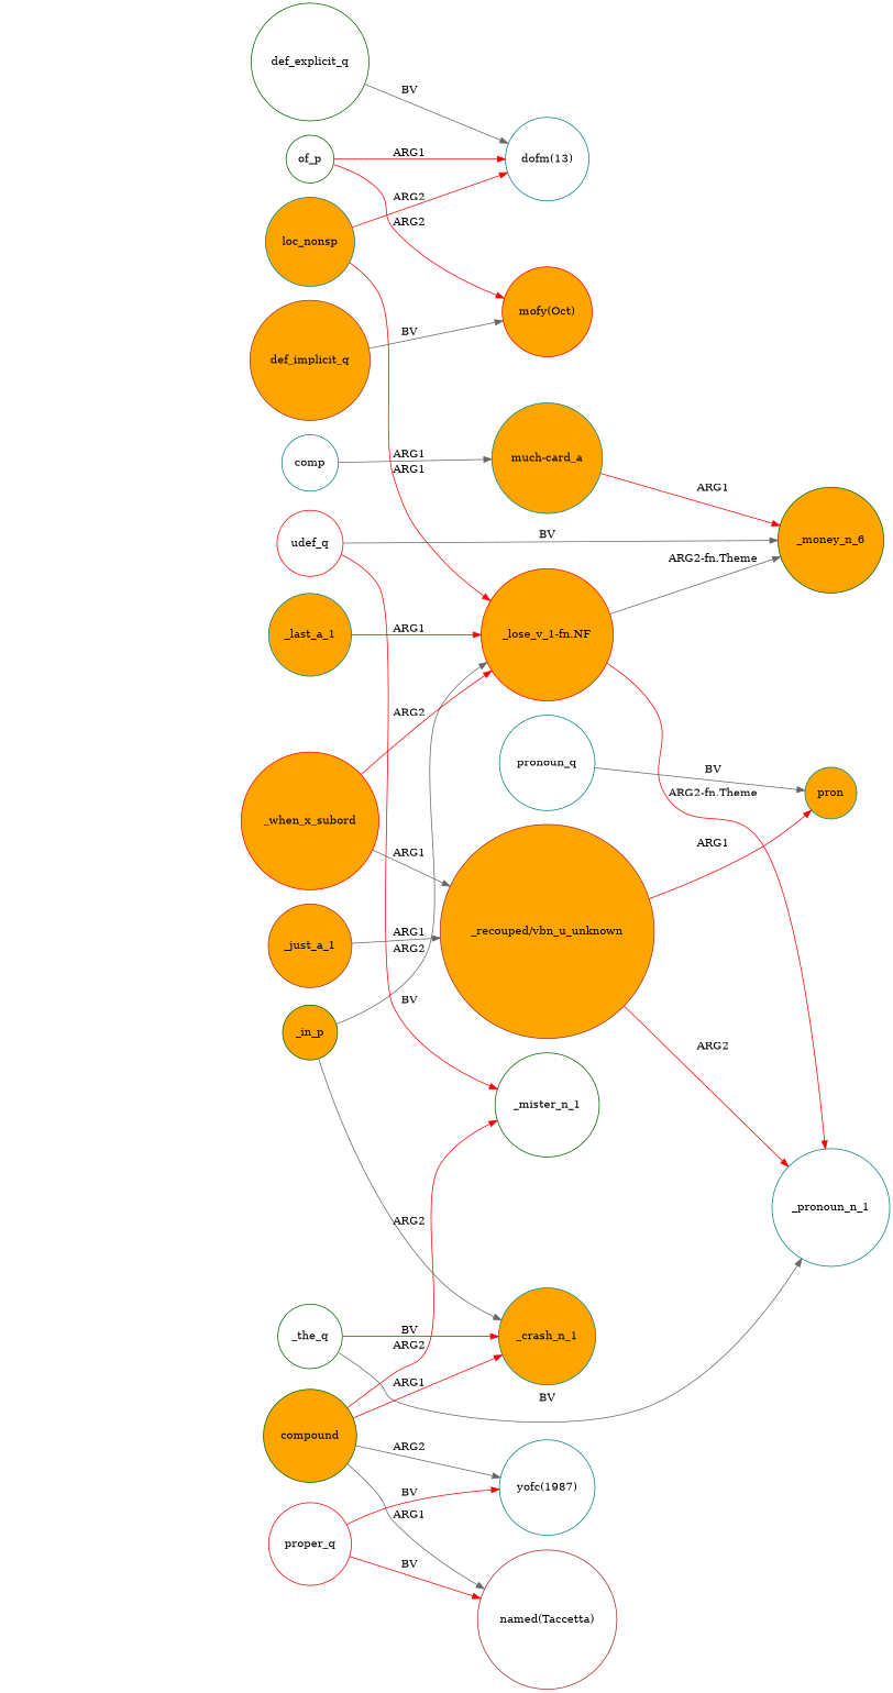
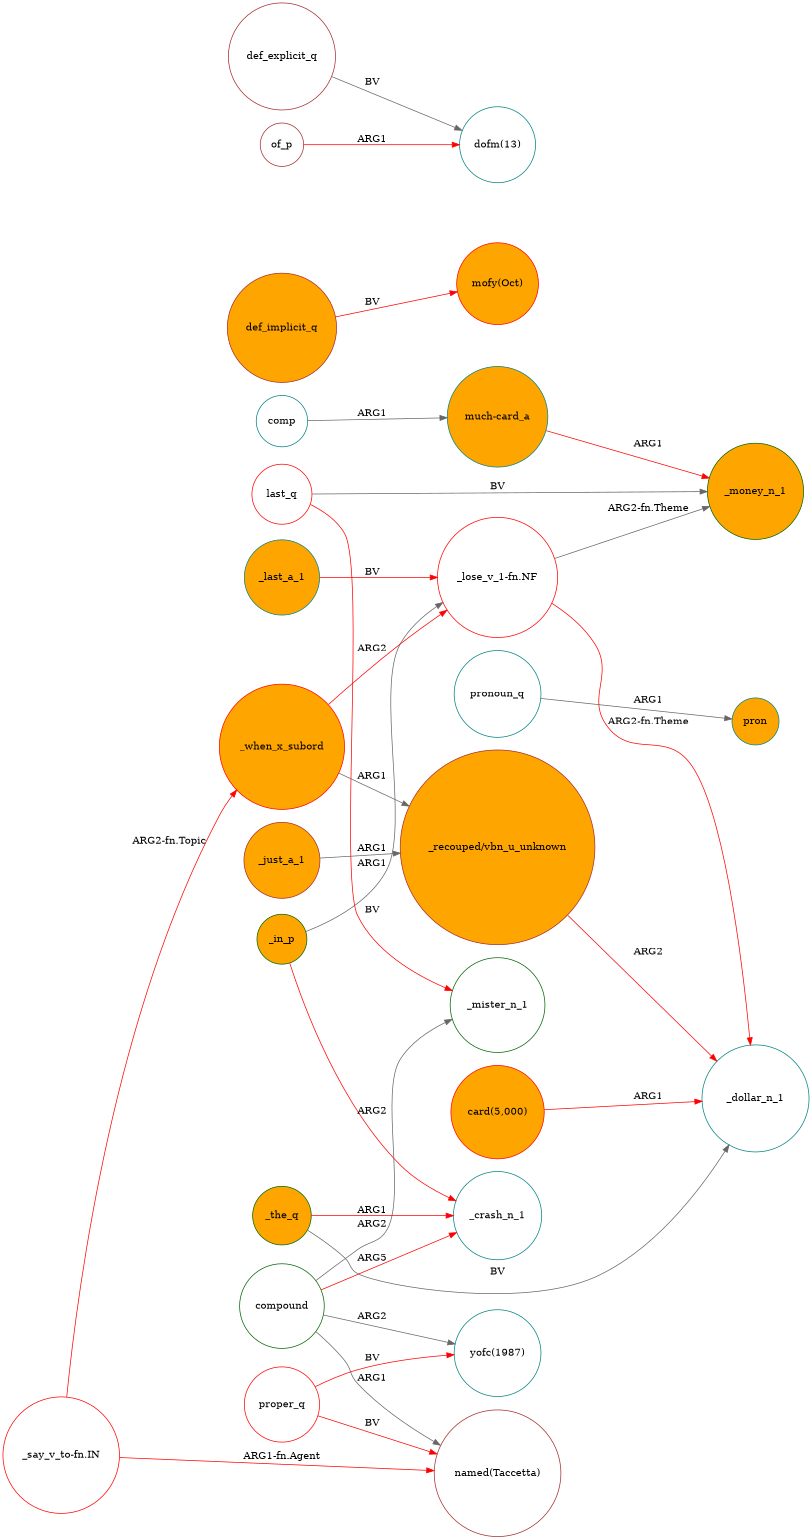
  digraph {
    rankdir=LR
    node [color=teal fillcolor=white shape=circle style=filled]
    edge [color=red]
-   of_p [color=darkgreen]
+   of_p [color=brown]
    "dofm(13)"
    "mofy(Oct)" [color=red fillcolor=orange]
    _in_p [color=darkgreen fillcolor=orange]
-   "_lose_v_1-fn.NF" [color=red fillcolor=orange]
-   _crash_n_1 [fillcolor=orange]
-   _money_n_1 [color=darkgreen fillcolor=orange label=_money_n_6]
-   _dollar_n_1 [label=_pronoun_n_1]
+   "_lose_v_1-fn.NF" [color=red]
+   _crash_n_1
+   _money_n_1 [color=darkgreen fillcolor=orange]
+   _dollar_n_1
    pron [fillcolor=orange]
-   udef_q [color=red]
+   udef_q [color=red label=last_q]
    _mister_n_1 [color=darkgreen]
    def_implicit_q [color=brown fillcolor=orange]
-   compound [color=darkgreen fillcolor=orange]
+   compound [color=darkgreen]
    "named(Taccetta)" [color=brown]
    "yofc(1987)"
-   loc_nonsp [fillcolor=orange]
-   _the_q [color=darkgreen]
+   _the_q [color=darkgreen fillcolor=orange]
    "_recouped/vbn_u_unknown" [color=brown fillcolor=orange]
    _when_x_subord [color=red fillcolor=orange]
    pronoun_q
    n21 [fillcolor=orange label="much-card_a"]
+   "_say_v_to-fn.IN" [color=red]
    comp
    _just_a_1 [color=brown fillcolor=orange]
-   def_explicit_q [color=darkgreen]
+   def_explicit_q [color=brown]
    proper_q [color=red]
    _last_a_1 [fillcolor=orange]
+   "card(5,000)" [color=red fillcolor=orange]
    of_p -> "dofm(13)" [label=ARG1]
-   of_p -> "mofy(Oct)" [label=ARG2]
-   _in_p -> "_lose_v_1-fn.NF" [color=gray40 label=ARG2]
-   _in_p -> _crash_n_1 [color=gray40 label=ARG2]
+   _in_p -> "_lose_v_1-fn.NF" [color=gray40 label=ARG1]
+   _in_p -> _crash_n_1 [label=ARG2]
    "_lose_v_1-fn.NF" -> _money_n_1 [color=gray40 label="ARG2-fn.Theme"]
    "_lose_v_1-fn.NF" -> _dollar_n_1 [label="ARG2-fn.Theme"]
    udef_q -> _money_n_1 [color=gray40 label=BV]
    udef_q -> _mister_n_1 [label=BV]
-   def_implicit_q -> "mofy(Oct)" [color=gray40 label=BV]
-   compound -> _crash_n_1 [label=ARG1]
-   compound -> _mister_n_1 [label=ARG2]
+   def_implicit_q -> "mofy(Oct)" [label=BV]
+   compound -> _crash_n_1 [label=ARG5]
+   compound -> _mister_n_1 [color=gray40 label=ARG2]
    compound -> "named(Taccetta)" [color=gray40 label=ARG1]
    compound -> "yofc(1987)" [color=gray40 label=ARG2]
-   loc_nonsp -> "dofm(13)" [label=ARG2]
-   loc_nonsp -> "_lose_v_1-fn.NF" [label=ARG1]
-   _the_q -> _crash_n_1 [label=BV]
+   _the_q -> _crash_n_1 [label=ARG1]
    _the_q -> _dollar_n_1 [color=gray40 label=BV]
    "_recouped/vbn_u_unknown" -> _dollar_n_1 [label=ARG2]
-   "_recouped/vbn_u_unknown" -> pron [label=ARG1]
    _when_x_subord -> "_lose_v_1-fn.NF" [label=ARG2]
    _when_x_subord -> "_recouped/vbn_u_unknown" [color=gray40 label=ARG1]
-   pronoun_q -> pron [color=gray40 label=BV]
+   pronoun_q -> pron [color=gray40 label=ARG1]
    n21 -> _money_n_1 [label=ARG1]
+   "_say_v_to-fn.IN" -> "named(Taccetta)" [label="ARG1-fn.Agent"]
+   "_say_v_to-fn.IN" -> _when_x_subord [label="ARG2-fn.Topic"]
    comp -> n21 [color=gray40 label=ARG1]
    _just_a_1 -> "_recouped/vbn_u_unknown" [color=gray40 label=ARG1]
    def_explicit_q -> "dofm(13)" [color=gray40 label=BV]
    proper_q -> "named(Taccetta)" [label=BV]
    proper_q -> "yofc(1987)" [label=BV]
-   _last_a_1 -> "_lose_v_1-fn.NF" [label=ARG1]
+   _last_a_1 -> "_lose_v_1-fn.NF" [label=BV]
+   "card(5,000)" -> _dollar_n_1 [label=ARG1]
  }
